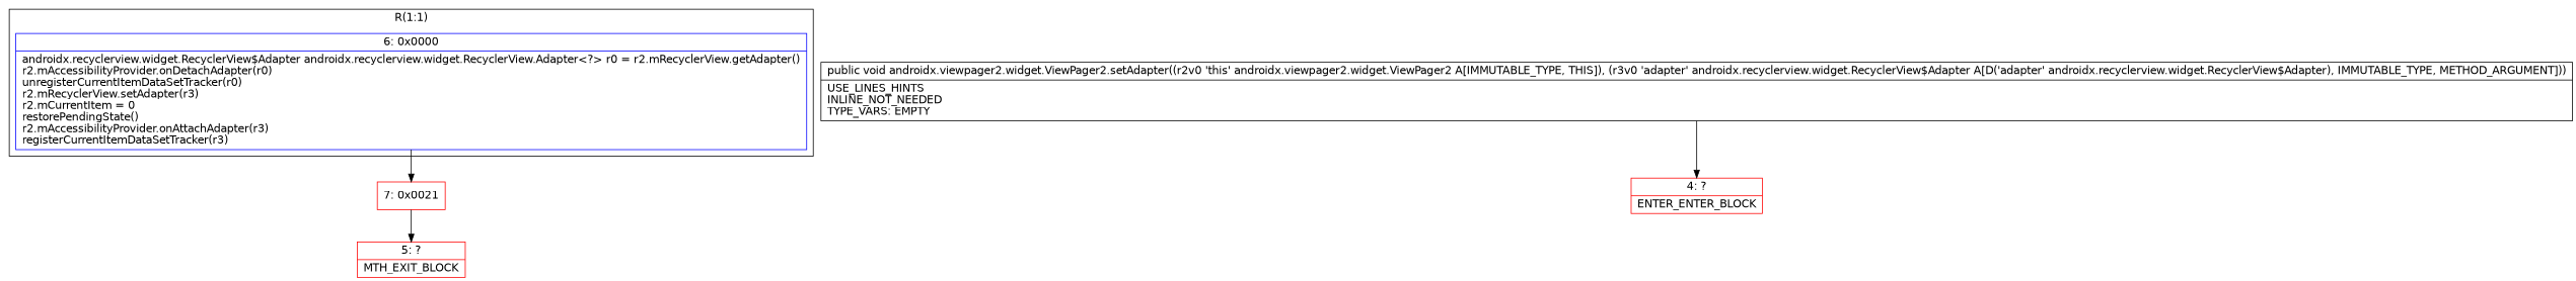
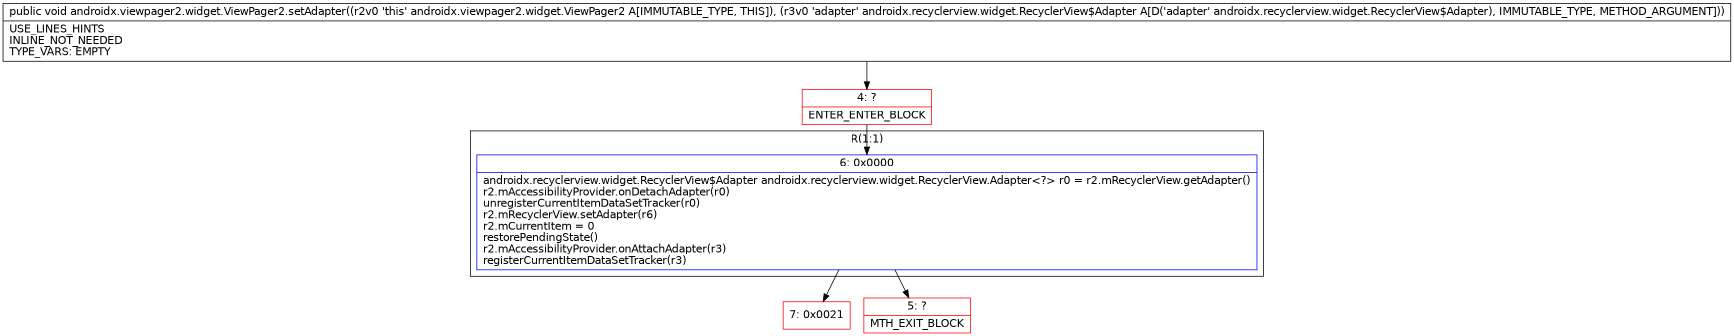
  digraph {
    fontname="DejaVu Sans"
    node [color=red fontname="DejaVu Sans" shape=record]
    edge [fontname="DejaVu Sans"]
-   n1 [color=blue label="{6\:\ 0x0000|androidx.recyclerview.widget.RecyclerView$Adapter androidx.recyclerview.widget.RecyclerView.Adapter\<?\> r0 = r2.mRecyclerView.getAdapter()\lr2.mAccessibilityProvider.onDetachAdapter(r0)\lunregisterCurrentItemDataSetTracker(r0)\lr2.mRecyclerView.setAdapter(r3)\lr2.mCurrentItem = 0\lrestorePendingState()\lr2.mAccessibilityProvider.onAttachAdapter(r3)\lregisterCurrentItemDataSetTracker(r3)\l}"]
+   n1 [color=blue label="{6\:\ 0x0000|androidx.recyclerview.widget.RecyclerView$Adapter androidx.recyclerview.widget.RecyclerView.Adapter\<?\> r0 = r2.mRecyclerView.getAdapter()\lr2.mAccessibilityProvider.onDetachAdapter(r0)\lunregisterCurrentItemDataSetTracker(r0)\lr2.mRecyclerView.setAdapter(r6)\lr2.mCurrentItem = 0\lrestorePendingState()\lr2.mAccessibilityProvider.onAttachAdapter(r3)\lregisterCurrentItemDataSetTracker(r3)\l}"]
    n2 [label="{7\:\ 0x0021}"]
    n3 [label="{5\:\ ?|MTH_EXIT_BLOCK\l}"]
    n4 [label="{4\:\ ?|ENTER_ENTER_BLOCK\l}"]
    n5 [label="{public void androidx.viewpager2.widget.ViewPager2.setAdapter((r2v0 'this' androidx.viewpager2.widget.ViewPager2 A[IMMUTABLE_TYPE, THIS]), (r3v0 'adapter' androidx.recyclerview.widget.RecyclerView$Adapter A[D('adapter' androidx.recyclerview.widget.RecyclerView$Adapter), IMMUTABLE_TYPE, METHOD_ARGUMENT]))  | USE_LINES_HINTS\lINLINE_NOT_NEEDED\lTYPE_VARS: EMPTY\l}" color=""]
    subgraph cluster_1 {
      label="R(1:1)"
      n1
    }
    n1 -> n2
-   n2 -> n3
+   n1 -> n3
+   n4 -> n1
    n5 -> n4
  }
